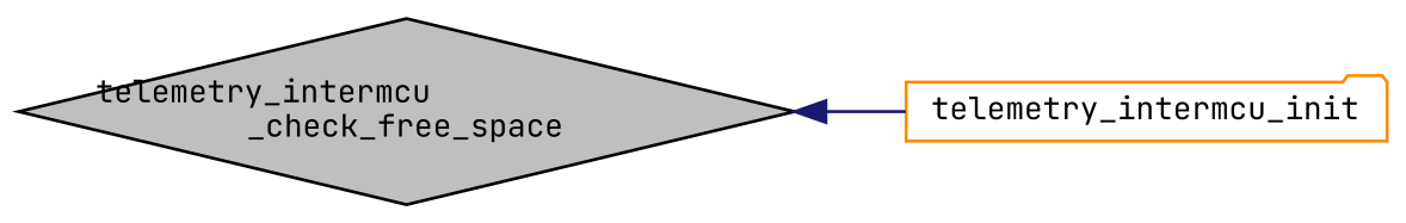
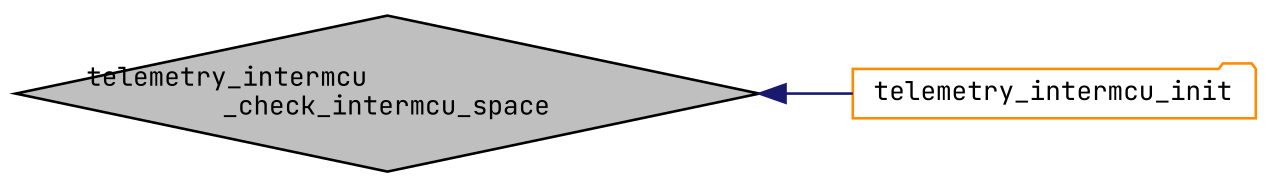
  digraph {
    rankdir=LR
    fontname="JetBrains Mono"
    node [fontname="JetBrains Mono" fontsize=10 style=filled]
-   n1 [color=black fillcolor=grey75 fontcolor=black height=0.2 label="telemetry_intermcu\l_check_free_space" shape=diamond width=0.4]
+   n1 [color=black fillcolor=grey75 fontcolor=black height=0.2 label="telemetry_intermcu\l_check_intermcu_space" shape=diamond width=0.4]
    n2 [color=darkorange fillcolor=white height=0.2 label=telemetry_intermcu_init shape=folder width=0.4]
    n1 -> n2 [color=midnightblue dir=back fontname="JetBrains Mono" fontsize=10 labelfontname=FreeSans labelfontsize=10 style=solid]
  }
